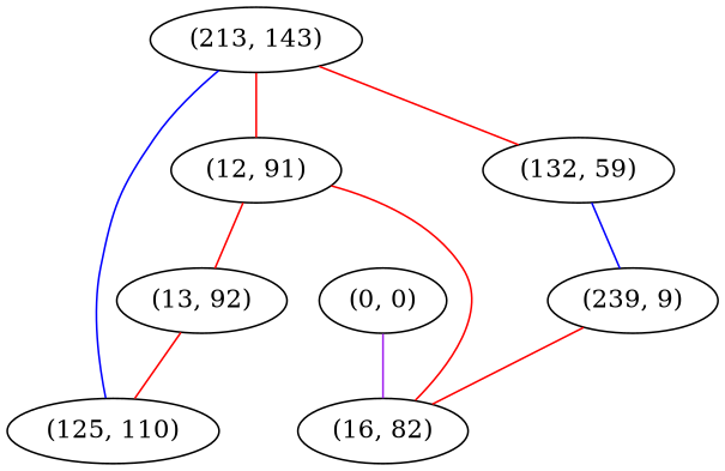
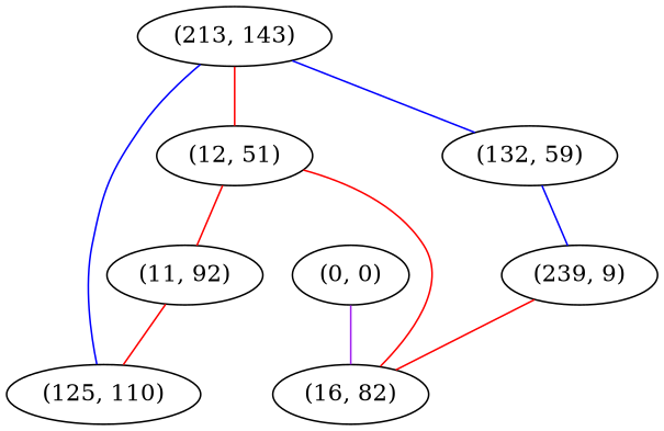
  graph {
    edge [color=red weight=1]
    "(213, 143)"
-   "(12, 91)"
+   "(12, 91)" [label="(12, 51)"]
    "(132, 59)"
    "(125, 110)"
-   "(11, 92)" [label="(13, 92)"]
+   "(11, 92)"
    "(16, 82)"
    "(239, 9)"
    "(0, 0)"
    "(213, 143)" -- "(12, 91)"
-   "(213, 143)" -- "(132, 59)" [weight=3]
+   "(213, 143)" -- "(132, 59)" [color=blue weight=3]
    "(213, 143)" -- "(125, 110)" [color=blue weight=3]
    "(12, 91)" -- "(11, 92)"
    "(12, 91)" -- "(16, 82)"
    "(132, 59)" -- "(239, 9)" [color=blue weight=3]
    "(11, 92)" -- "(125, 110)" [weight=3]
    "(239, 9)" -- "(16, 82)"
    "(0, 0)" -- "(16, 82)" [color=purple weight=4]
  }
